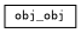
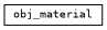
  digraph {
    rankdir=LR
    fontname="DejaVu Sans Mono"
-   n1 [color=black fillcolor=white fontname="DejaVu Sans Mono" fontsize=10 height=0.2 label=obj_obj shape=record style=filled width=0.4]
+   n1 [color=black fillcolor=white fontname="DejaVu Sans Mono" fontsize=10 height=0.2 label=obj_material shape=record style=filled width=0.4]
  }
